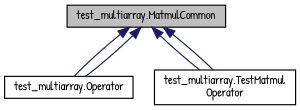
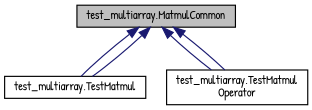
  digraph {
    fontname="Patrick Hand"
    node [color=black fillcolor=white fontname="Patrick Hand" fontsize=10 shape=record style=filled]
    edge [color=midnightblue dir=back fontname="Patrick Hand" fontsize=10 labelfontname=Helvetica labelfontsize=10 style=solid]
    n1 [fillcolor=grey75 fontcolor=black height=0.2 label="test_multiarray.MatmulCommon" width=0.4]
-   n2 [height=0.2 label="test_multiarray.Operator" width=0.4]
+   n2 [height=0.2 label="test_multiarray.TestMatmul" width=0.4]
    n3 [height=0.2 label="test_multiarray.TestMatmul\lOperator" width=0.4]
    n1 -> n2
    n1 -> n2
    n1 -> n3
    n1 -> n3
  }
